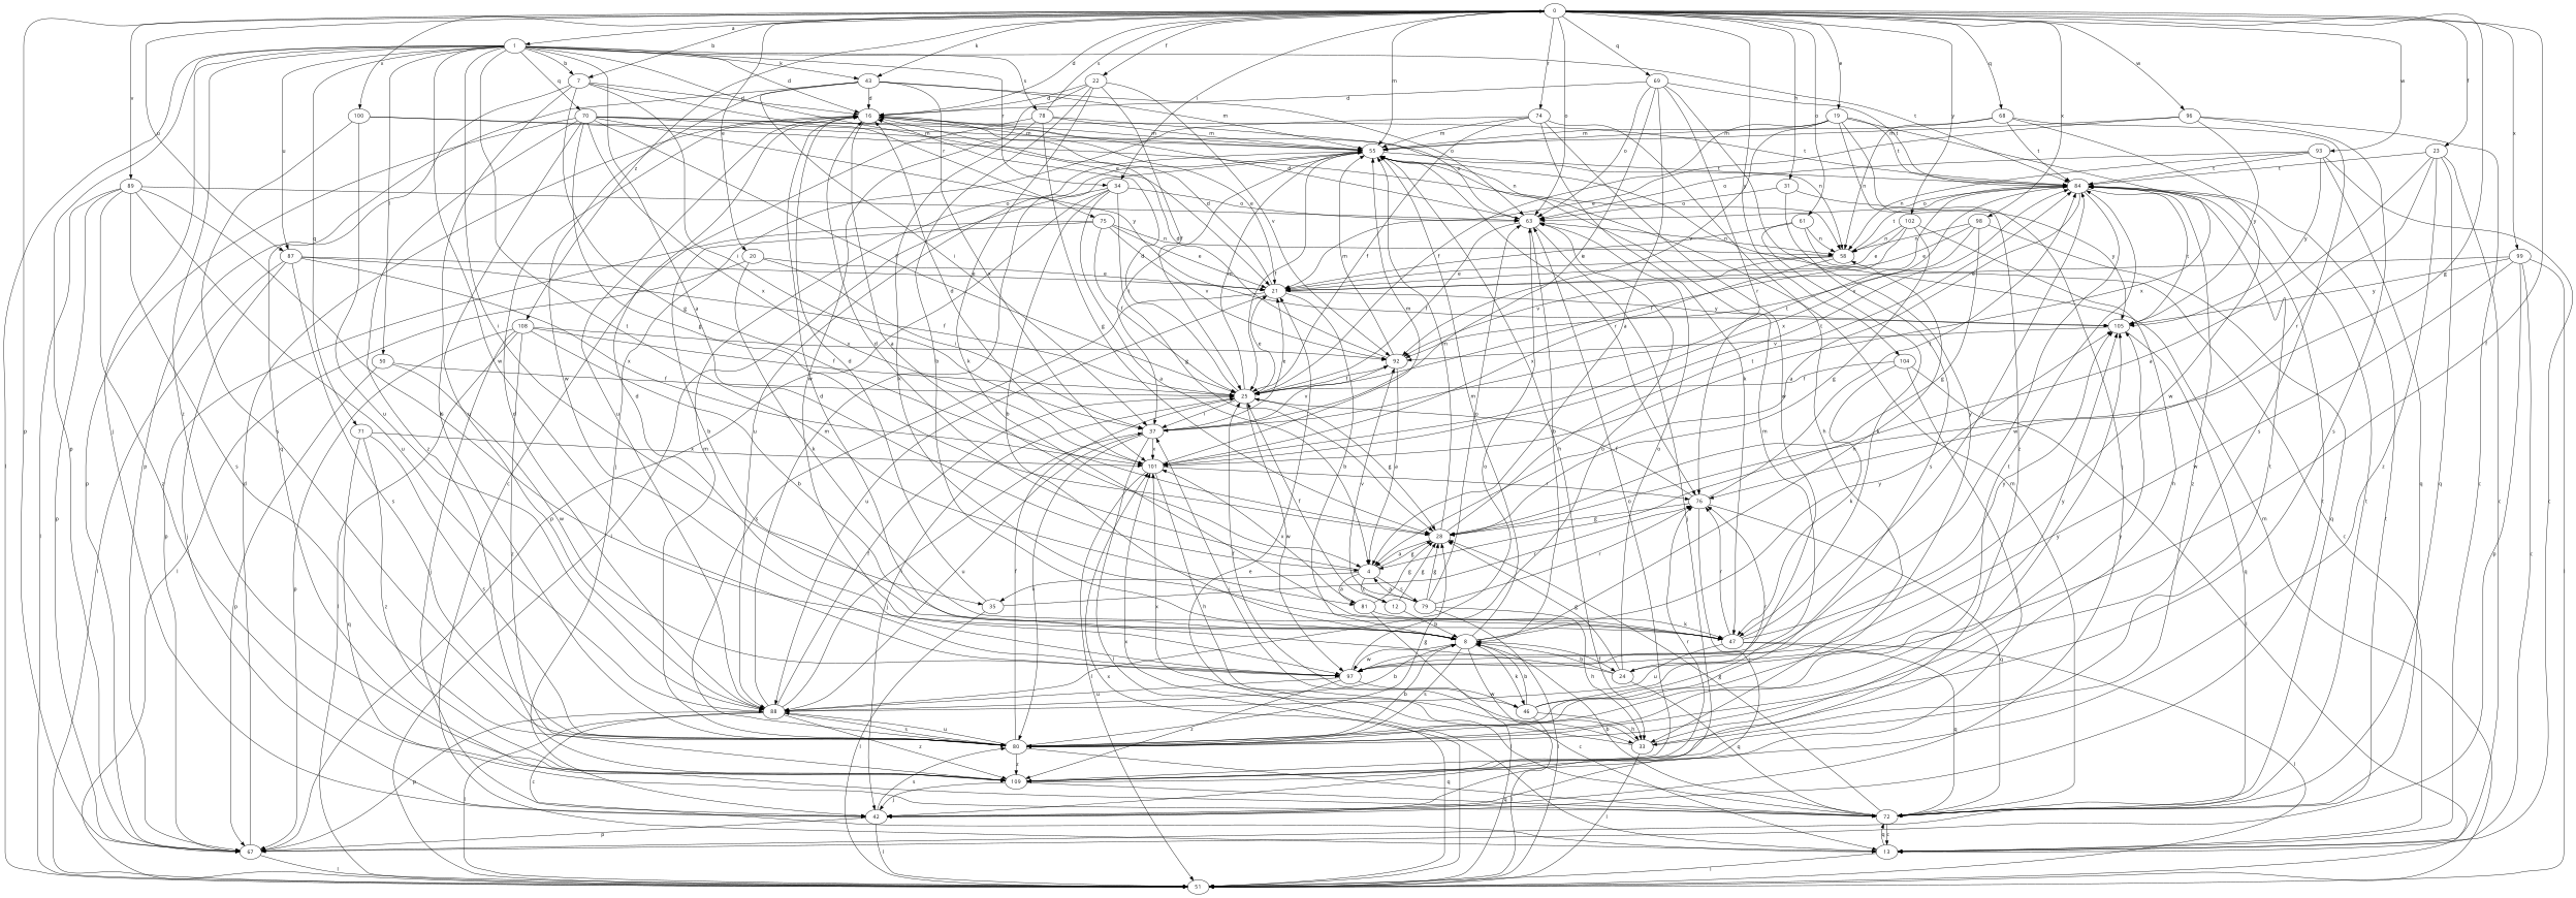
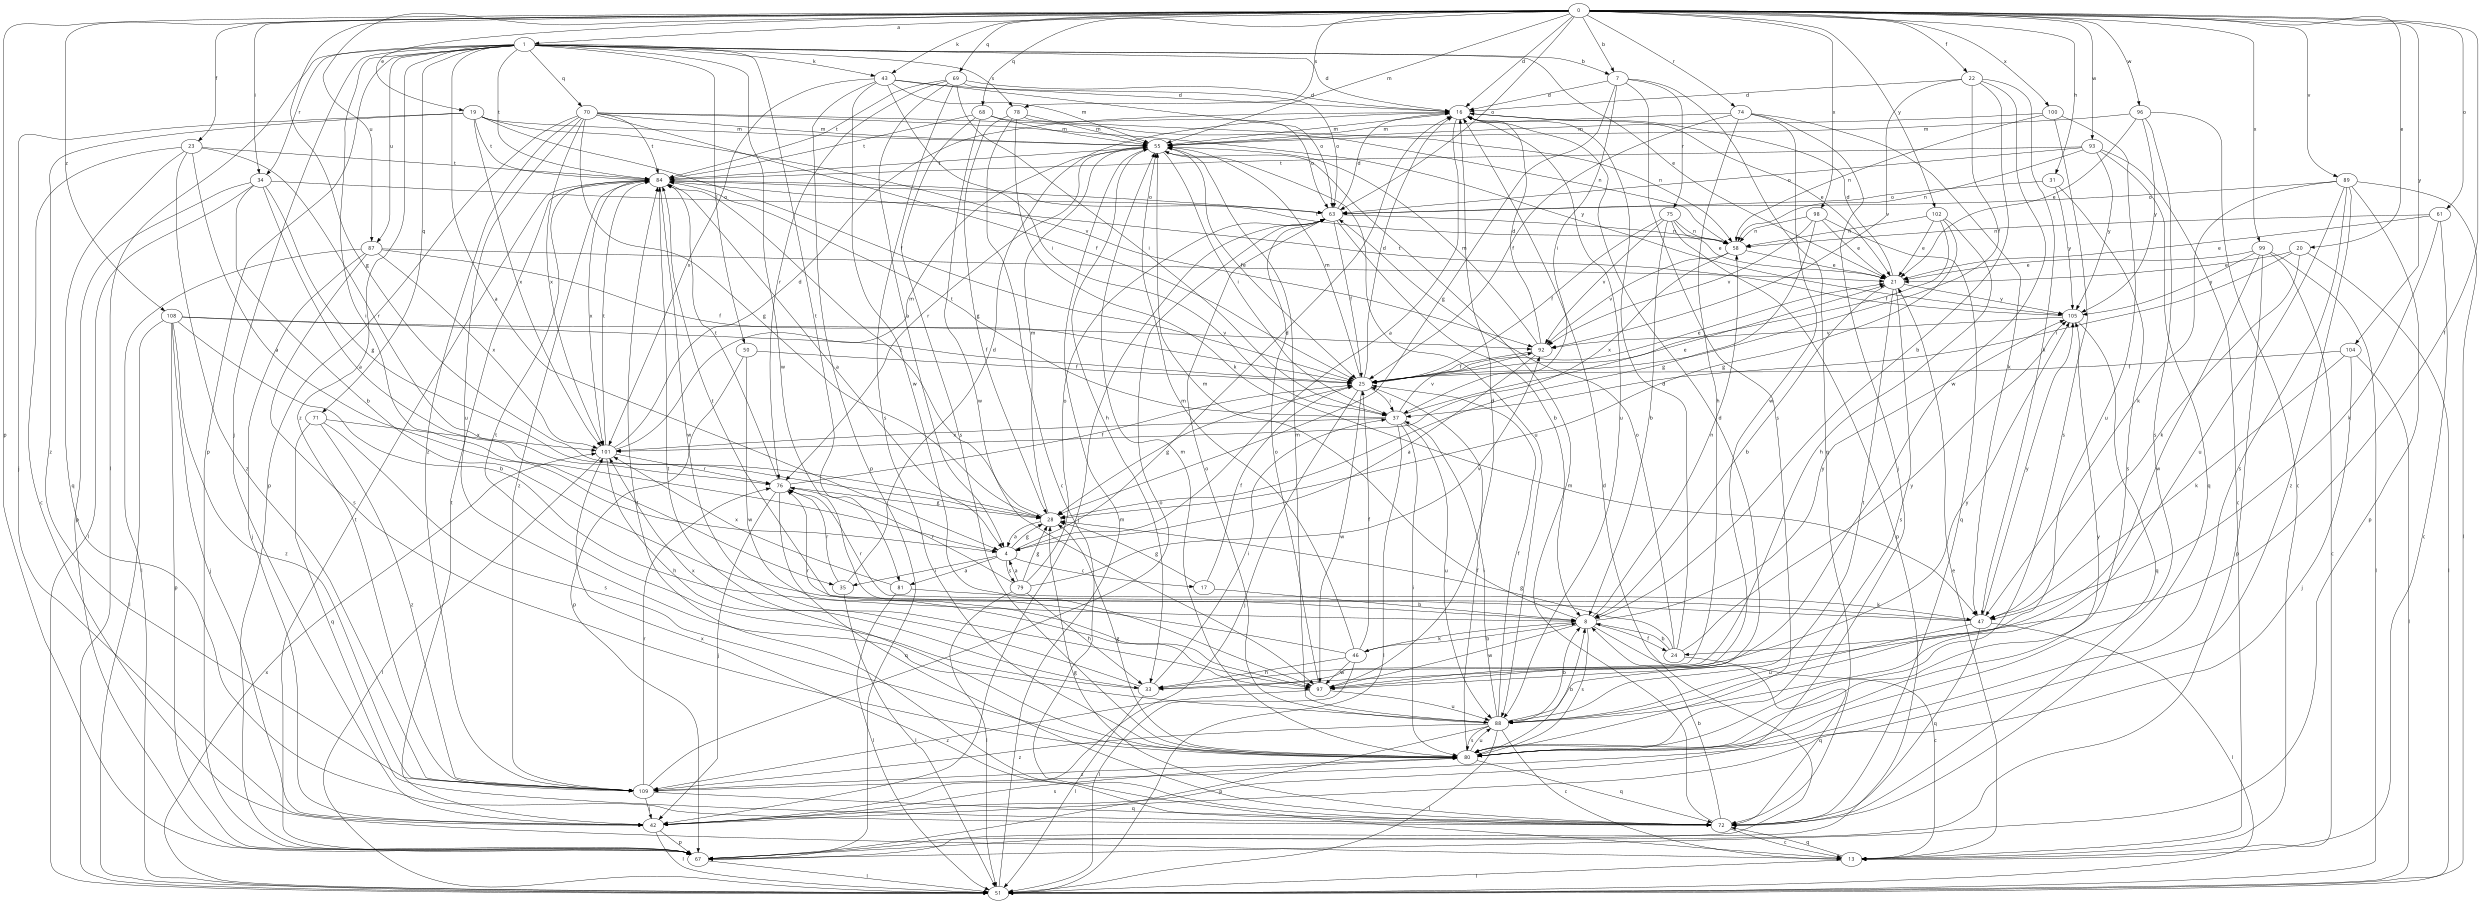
  strict digraph {
    fontname="Open Sans"
    node [fontname="Open Sans"]
    edge [fontname="Open Sans"]
    0
    1
    7
    16
    19
    20
    22
    23
    24
    28
    31
    34
    43
    55
    61
    63
    67
    68
    69
    74
    78
    87
    89
    93
    96
    98
    99
    100
    102
    104
    108
    4
    21
    35
    42
    50
    51
    70
    71
    81
    84
    97
    109
    37
    72
    75
    80
    88
    25
    92
    101
    47
    8
    13
    76
    105
    33
    58
-   12
+   12 [label=17]
    79
    46
    0 -> 1 [label=a]
    0 -> 7 [label=b]
    0 -> 16 [label=d]
    0 -> 19 [label=e]
    0 -> 20 [label=e]
    0 -> 22 [label=f]
    0 -> 23 [label=f]
    0 -> 24 [label=f]
    0 -> 28 [label=g]
    0 -> 31 [label=h]
    0 -> 34 [label=i]
    0 -> 43 [label=k]
    0 -> 55 [label=m]
    0 -> 61 [label=o]
    0 -> 63 [label=o]
    0 -> 67 [label=p]
    0 -> 68 [label=q]
    0 -> 69 [label=q]
    0 -> 74 [label=r]
-   78 -> 0 [label=s]
+   0 -> 78 [label=s]
    0 -> 87 [label=u]
    0 -> 89 [label=v]
    0 -> 93 [label=w]
    0 -> 96 [label=w]
    0 -> 98 [label=x]
    0 -> 99 [label=x]
    0 -> 100 [label=x]
    0 -> 102 [label=y]
    0 -> 104 [label=y]
    0 -> 108 [label=z]
    1 -> 7 [label=b]
    1 -> 16 [label=d]
    1 -> 34 [label=r]
    1 -> 43 [label=k]
    1 -> 67 [label=p]
    1 -> 78 [label=s]
    1 -> 87 [label=u]
    1 -> 4 [label=a]
    1 -> 21 [label=e]
    1 -> 35 [label=i]
    1 -> 42 [label=j]
    1 -> 50 [label=l]
    1 -> 51 [label=l]
    1 -> 70 [label=q]
    1 -> 71 [label=q]
    1 -> 81 [label=t]
    1 -> 84 [label=t]
    1 -> 97 [label=w]
    1 -> 109 [label=z]
    7 -> 16 [label=d]
    7 -> 28 [label=g]
    7 -> 37 [label=i]
    7 -> 72 [label=q]
    7 -> 75 [label=r]
    7 -> 80 [label=s]
    16 -> 55 [label=m]
    16 -> 4 [label=a]
    16 -> 21 [label=e]
    16 -> 88 [label=u]
    19 -> 55 [label=m]
    19 -> 42 [label=j]
    19 -> 84 [label=t]
    19 -> 109 [label=z]
    19 -> 25 [label=f]
    19 -> 92 [label=v]
    19 -> 101 [label=x]
    20 -> 21 [label=e]
    20 -> 51 [label=l]
    20 -> 37 [label=i]
    20 -> 47 [label=k]
    22 -> 16 [label=d]
    22 -> 97 [label=w]
    22 -> 25 [label=f]
    22 -> 92 [label=v]
    22 -> 47 [label=k]
    22 -> 8 [label=b]
    23 -> 4 [label=a]
    23 -> 84 [label=t]
    23 -> 109 [label=z]
    23 -> 72 [label=q]
    23 -> 13 [label=c]
    23 -> 76 [label=r]
    24 -> 16 [label=d]
    24 -> 28 [label=g]
    24 -> 63 [label=o]
    24 -> 72 [label=q]
    24 -> 8 [label=b]
    24 -> 105 [label=y]
    28 -> 55 [label=m]
    28 -> 4 [label=a]
    28 -> 84 [label=t]
    31 -> 63 [label=o]
    31 -> 80 [label=s]
    31 -> 105 [label=y]
    34 -> 28 [label=g]
    34 -> 63 [label=o]
    34 -> 67 [label=p]
    34 -> 4 [label=a]
    34 -> 51 [label=l]
    34 -> 8 [label=b]
    43 -> 16 [label=d]
    43 -> 55 [label=m]
    43 -> 63 [label=o]
    43 -> 67 [label=p]
    43 -> 97 [label=w]
    43 -> 37 [label=i]
    43 -> 101 [label=x]
    55 -> 84 [label=t]
    55 -> 37 [label=i]
    55 -> 88 [label=u]
    55 -> 25 [label=f]
    55 -> 76 [label=r]
    55 -> 33 [label=h]
    61 -> 21 [label=e]
    61 -> 47 [label=k]
    61 -> 13 [label=c]
    61 -> 58 [label=n]
    63 -> 16 [label=d]
    63 -> 42 [label=j]
    63 -> 25 [label=f]
    63 -> 8 [label=b]
    63 -> 58 [label=n]
    67 -> 16 [label=d]
    67 -> 51 [label=l]
    67 -> 84 [label=t]
    68 -> 55 [label=m]
    68 -> 84 [label=t]
    68 -> 97 [label=w]
    68 -> 80 [label=s]
    68 -> 58 [label=n]
    69 -> 16 [label=d]
    69 -> 63 [label=o]
    69 -> 4 [label=a]
    69 -> 84 [label=t]
    69 -> 37 [label=i]
-   69 -> 80 [label=y]
+   69 -> 80 [label=s]
    69 -> 76 [label=r]
    74 -> 55 [label=m]
    74 -> 42 [label=j]
    74 -> 97 [label=w]
    74 -> 25 [label=f]
    74 -> 47 [label=k]
    74 -> 33 [label=h]
    78 -> 28 [label=g]
    78 -> 55 [label=m]
    78 -> 63 [label=o]
    78 -> 47 [label=k]
    78 -> 13 [label=c]
    87 -> 21 [label=e]
    87 -> 42 [label=j]
    87 -> 51 [label=l]
    87 -> 80 [label=s]
    87 -> 25 [label=f]
    87 -> 101 [label=x]
    89 -> 63 [label=o]
    89 -> 67 [label=p]
    89 -> 51 [label=l]
    89 -> 109 [label=z]
    89 -> 80 [label=s]
    89 -> 88 [label=u]
    89 -> 47 [label=k]
    93 -> 63 [label=o]
    93 -> 84 [label=t]
    93 -> 72 [label=q]
    93 -> 13 [label=c]
    93 -> 105 [label=y]
    93 -> 58 [label=n]
    96 -> 55 [label=m]
    96 -> 21 [label=e]
    96 -> 80 [label=s]
    96 -> 13 [label=c]
    96 -> 105 [label=y]
    98 -> 28 [label=g]
    98 -> 21 [label=e]
    98 -> 72 [label=q]
    98 -> 92 [label=v]
    98 -> 58 [label=n]
    99 -> 67 [label=p]
    99 -> 21 [label=e]
    99 -> 51 [label=l]
    99 -> 97 [label=w]
    99 -> 13 [label=c]
    99 -> 105 [label=y]
    100 -> 55 [label=m]
    100 -> 80 [label=s]
    100 -> 88 [label=u]
    100 -> 58 [label=n]
    102 -> 28 [label=g]
    102 -> 21 [label=e]
    102 -> 25 [label=f]
    102 -> 33 [label=h]
    102 -> 58 [label=n]
    104 -> 42 [label=j]
    104 -> 51 [label=l]
    104 -> 25 [label=f]
    104 -> 47 [label=k]
    108 -> 67 [label=p]
    108 -> 42 [label=j]
    108 -> 51 [label=l]
    108 -> 109 [label=z]
    108 -> 25 [label=f]
    108 -> 92 [label=v]
    108 -> 8 [label=b]
    4 -> 16 [label=d]
    4 -> 28 [label=g]
    4 -> 35 [label=i]
    4 -> 81 [label=a]
    4 -> 12 [label=c]
    4 -> 79 [label=s]
    21 -> 16 [label=d]
    21 -> 80 [label=s]
-   21 -> 88 [label=u]
+   21 -> 88 [label=t]
    21 -> 8 [label=b]
    21 -> 105 [label=y]
    35 -> 16 [label=d]
    35 -> 51 [label=l]
    35 -> 76 [label=r]
    42 -> 67 [label=p]
    42 -> 51 [label=l]
    42 -> 84 [label=t]
    42 -> 80 [label=s]
    50 -> 67 [label=p]
    50 -> 97 [label=w]
    50 -> 25 [label=f]
    51 -> 55 [label=m]
    51 -> 101 [label=x]
    70 -> 28 [label=g]
    70 -> 55 [label=m]
    70 -> 67 [label=p]
    70 -> 84 [label=t]
    70 -> 109 [label=z]
    70 -> 88 [label=u]
    70 -> 25 [label=f]
    70 -> 101 [label=x]
    70 -> 105 [label=y]
    70 -> 58 [label=n]
    71 -> 109 [label=z]
    71 -> 72 [label=q]
    71 -> 80 [label=s]
    71 -> 101 [label=x]
-   81 -> 28 [label=g]
    81 -> 51 [label=l]
    81 -> 101 [label=x]
    81 -> 47 [label=k]
    84 -> 63 [label=o]
    84 -> 4 [label=a]
    84 -> 97 [label=w]
    84 -> 109 [label=z]
    84 -> 101 [label=x]
    97 -> 16 [label=d]
    97 -> 63 [label=o]
    97 -> 109 [label=z]
    97 -> 88 [label=u]
    109 -> 63 [label=o]
    109 -> 42 [label=j]
    109 -> 72 [label=q]
    109 -> 76 [label=r]
    37 -> 21 [label=e]
    37 -> 51 [label=l]
    37 -> 84 [label=t]
    37 -> 80 [label=i]
    37 -> 88 [label=u]
    37 -> 92 [label=v]
    37 -> 101 [label=x]
    72 -> 28 [label=g]
    72 -> 55 [label=m]
    72 -> 84 [label=t]
    72 -> 101 [label=x]
    72 -> 8 [label=b]
    72 -> 13 [label=c]
    75 -> 67 [label=p]
    75 -> 21 [label=e]
    75 -> 25 [label=f]
    75 -> 92 [label=v]
    75 -> 8 [label=b]
    75 -> 58 [label=n]
    80 -> 28 [label=g]
    80 -> 55 [label=m]
    80 -> 84 [label=t]
    80 -> 109 [label=z]
    80 -> 72 [label=q]
    80 -> 88 [label=u]
    80 -> 25 [label=f]
    80 -> 8 [label=b]
    80 -> 105 [label=y]
    88 -> 16 [label=d]
    88 -> 55 [label=m]
    88 -> 63 [label=o]
    88 -> 67 [label=p]
    88 -> 51 [label=l]
    88 -> 109 [label=z]
    88 -> 37 [label=i]
    88 -> 80 [label=s]
    88 -> 25 [label=f]
    88 -> 8 [label=b]
    88 -> 13 [label=c]
    25 -> 16 [label=d]
    25 -> 28 [label=g]
    25 -> 55 [label=m]
    25 -> 21 [label=e]
    25 -> 42 [label=j]
    25 -> 97 [label=w]
    25 -> 37 [label=i]
    92 -> 16 [label=d]
    92 -> 55 [label=m]
    92 -> 4 [label=a]
    92 -> 25 [label=f]
    101 -> 16 [label=d]
    101 -> 55 [label=m]
    101 -> 51 [label=l]
    101 -> 84 [label=t]
    101 -> 76 [label=r]
    101 -> 33 [label=h]
    47 -> 51 [label=l]
    47 -> 84 [label=t]
    47 -> 72 [label=q]
    47 -> 88 [label=u]
    47 -> 76 [label=r]
    47 -> 105 [label=y]
    8 -> 24 [label=f]
    8 -> 55 [label=m]
    8 -> 97 [label=w]
    8 -> 80 [label=s]
    8 -> 13 [label=c]
    8 -> 105 [label=y]
    8 -> 58 [label=n]
    8 -> 46 [label=k]
    13 -> 21 [label=e]
    13 -> 51 [label=l]
    13 -> 72 [label=q]
    76 -> 28 [label=g]
    76 -> 42 [label=j]
    76 -> 84 [label=t]
    76 -> 72 [label=q]
    76 -> 25 [label=f]
    105 -> 84 [label=t]
    105 -> 72 [label=q]
    105 -> 92 [label=v]
    33 -> 51 [label=l]
    33 -> 84 [label=t]
    33 -> 37 [label=i]
    33 -> 101 [label=x]
    33 -> 105 [label=y]
    58 -> 21 [label=e]
    58 -> 84 [label=t]
    58 -> 92 [label=v]
    58 -> 101 [label=x]
    12 -> 28 [label=g]
    12 -> 25 [label=f]
    12 -> 8 [label=b]
    79 -> 28 [label=g]
    79 -> 63 [label=o]
    79 -> 4 [label=a]
    79 -> 51 [label=l]
    79 -> 92 [label=v]
    79 -> 76 [label=r]
    79 -> 33 [label=h]
    46 -> 55 [label=m]
    46 -> 51 [label=l]
-   97 -> 46 [label=w]
+   46 -> 97 [label=w]
    46 -> 25 [label=f]
    46 -> 8 [label=b]
    46 -> 76 [label=r]
    46 -> 33 [label=h]
  }
